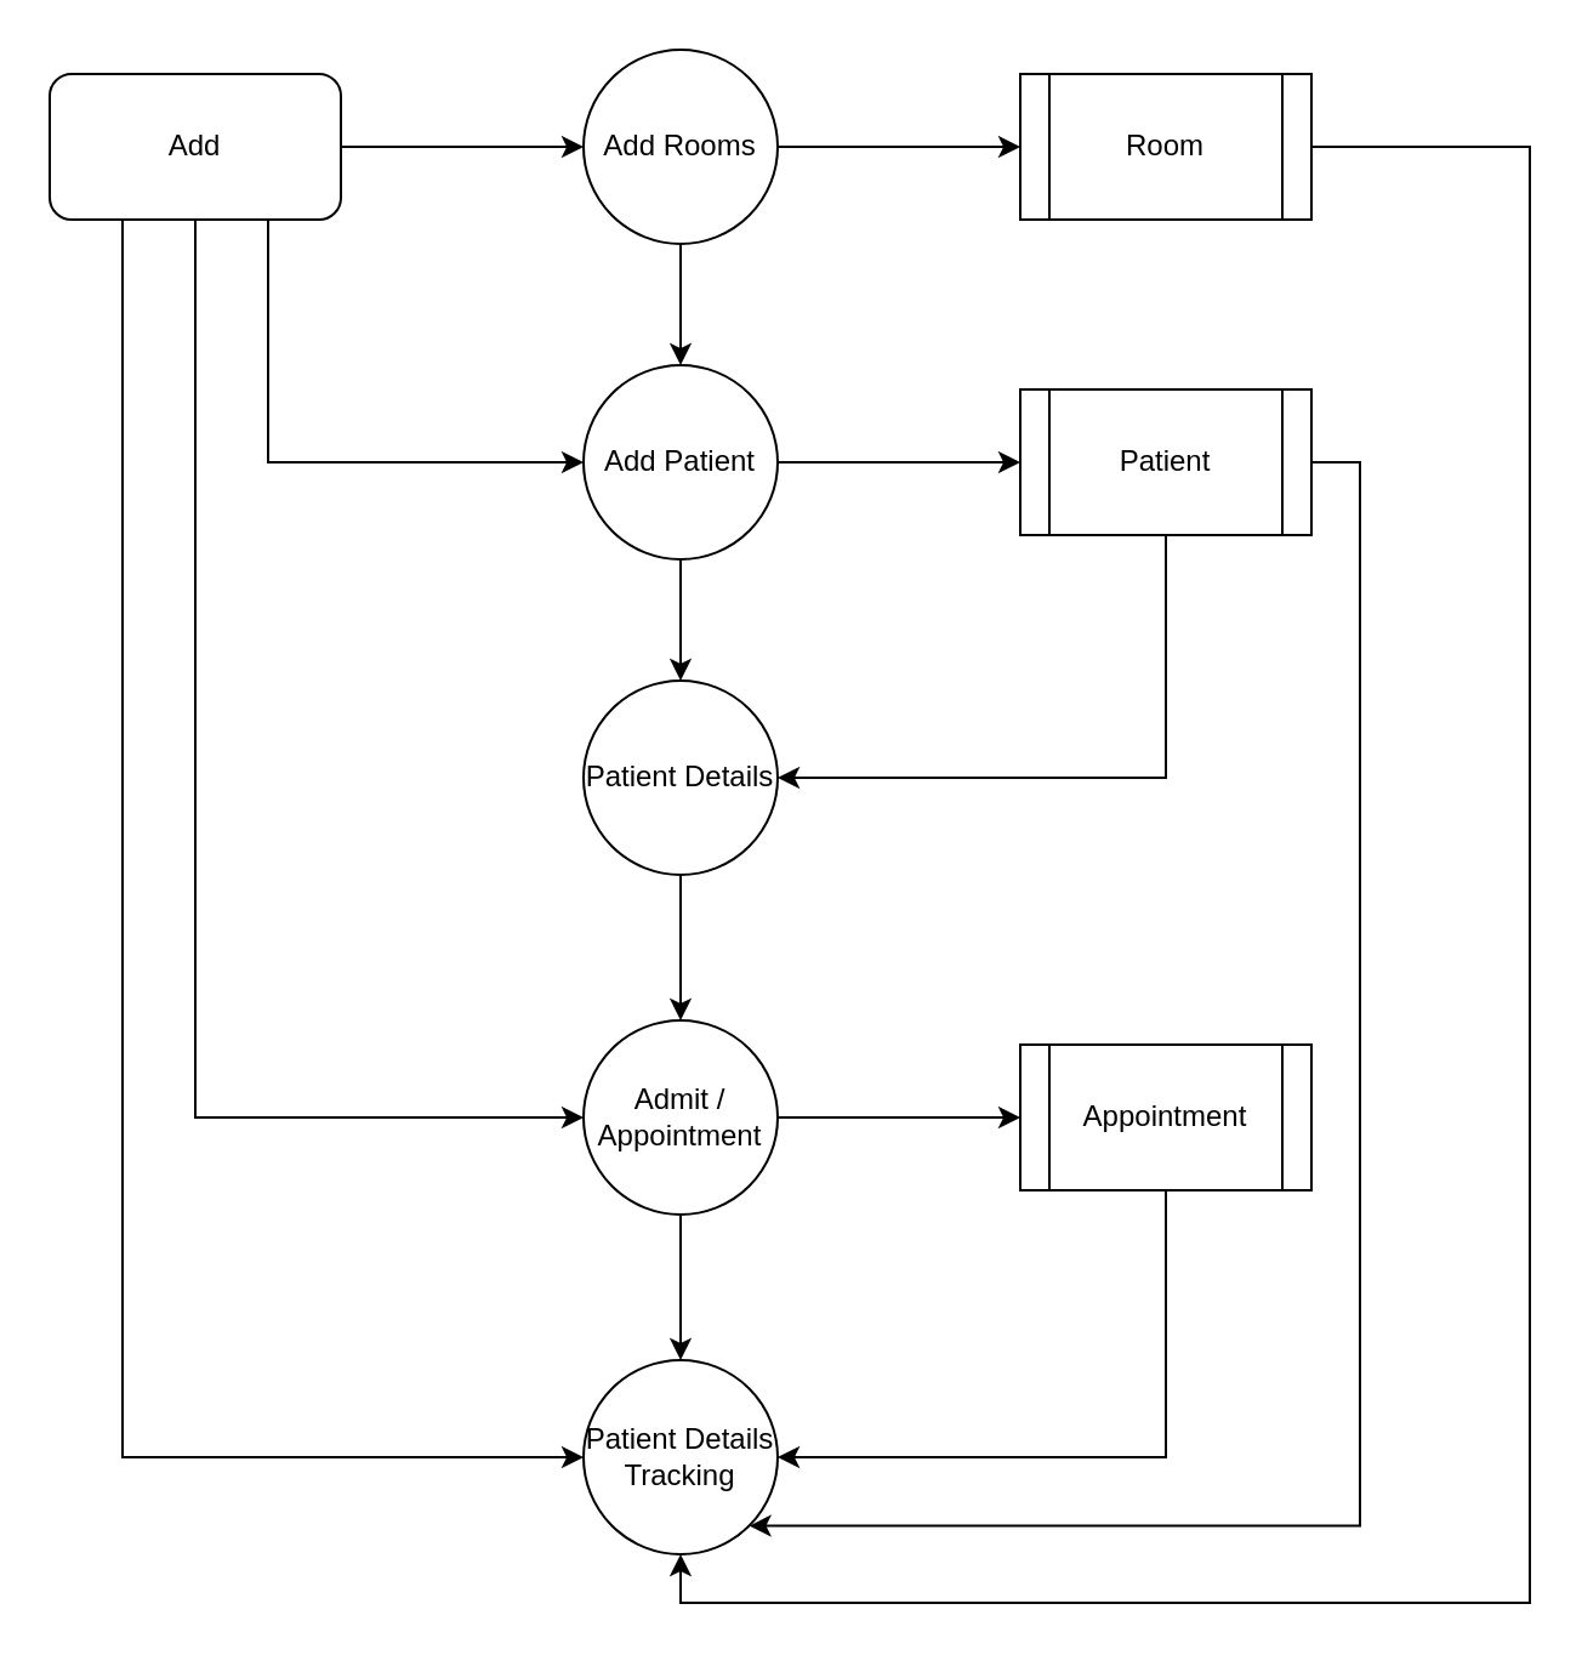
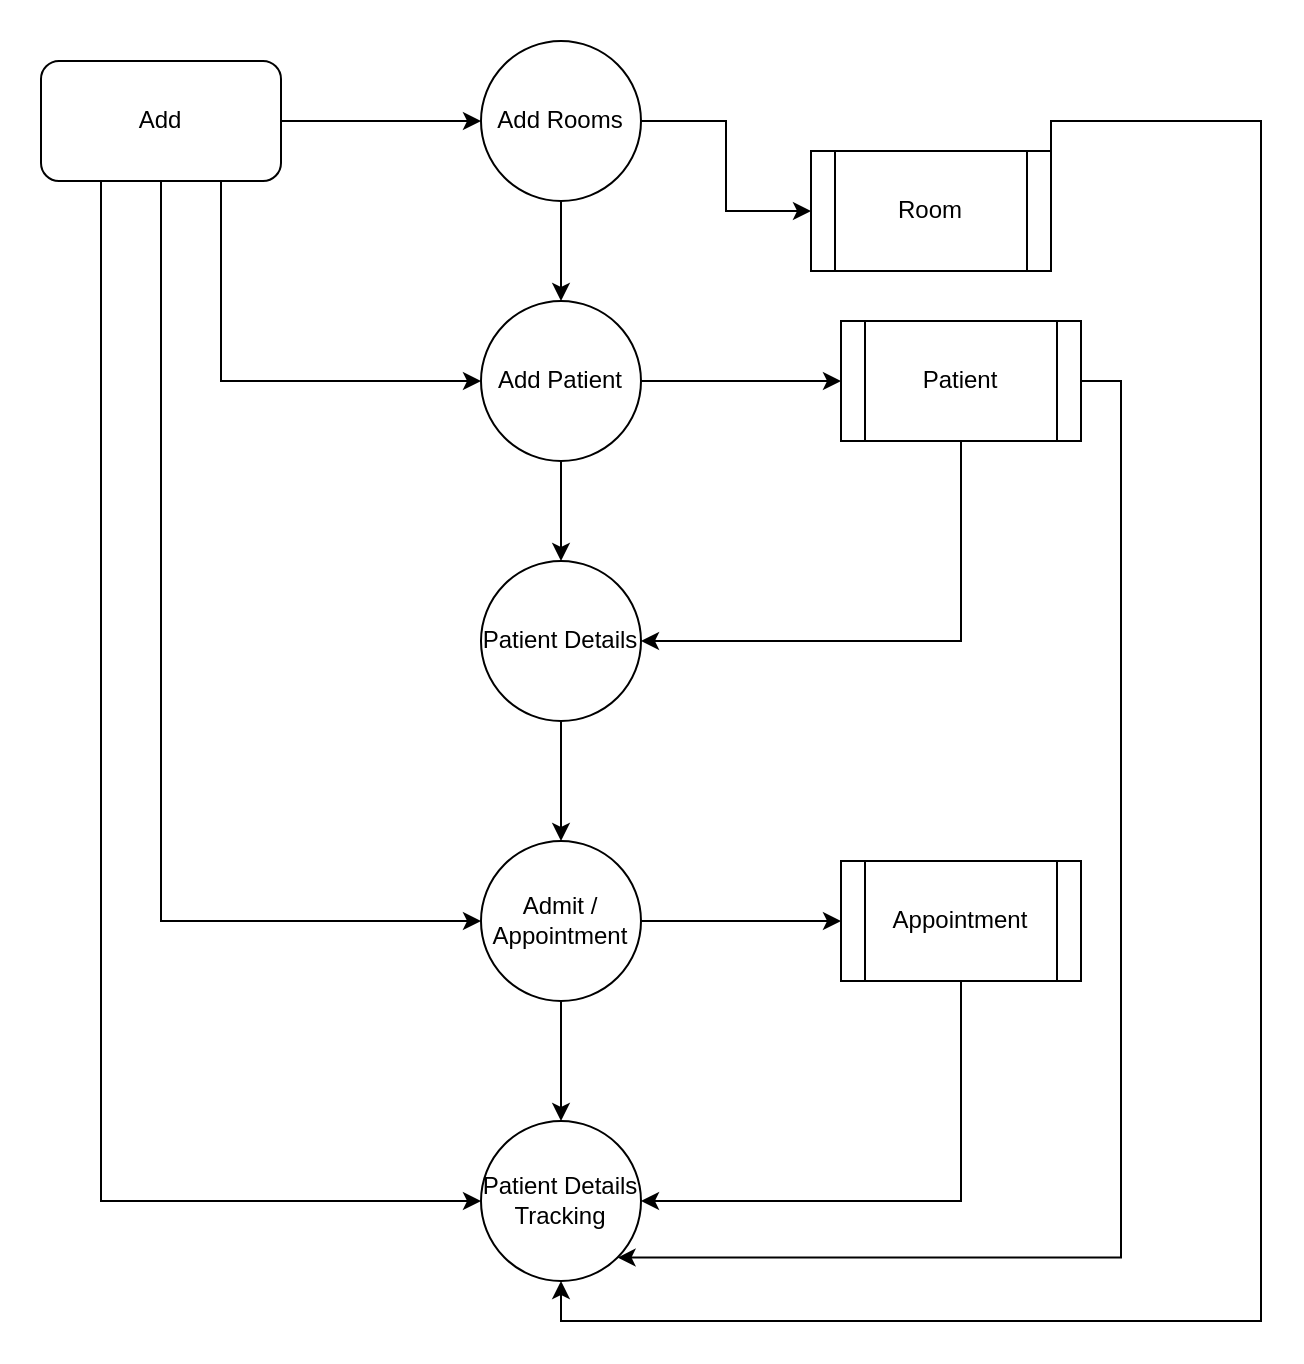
  <mxCell id="0" />
  <mxCell id="1" parent="0" />
  <mxCell id="2" value="" style="edgeStyle=orthogonalEdgeStyle;rounded=0;orthogonalLoop=1;jettySize=auto;html=1;" edge="1" parent="1" source="4" target="11"><mxGeometry relative="1" as="geometry" /></mxCell>
  <mxCell id="3" value="" style="edgeStyle=orthogonalEdgeStyle;rounded=0;orthogonalLoop=1;jettySize=auto;html=1;" edge="1" parent="1" source="4" target="14"><mxGeometry relative="1" as="geometry" /></mxCell>
  <mxCell id="4" value="Add Rooms" style="ellipse;whiteSpace=wrap;html=1;aspect=fixed;" vertex="1" parent="1"><mxGeometry x="240" y="20" width="80" height="80" as="geometry" /></mxCell>
  <mxCell id="5" value="" style="edgeStyle=orthogonalEdgeStyle;rounded=0;orthogonalLoop=1;jettySize=auto;html=1;" edge="1" parent="1" source="9" target="4"><mxGeometry relative="1" as="geometry" /></mxCell>
  <mxCell id="6" style="edgeStyle=orthogonalEdgeStyle;rounded=0;orthogonalLoop=1;jettySize=auto;html=1;exitX=0.75;exitY=1;exitDx=0;exitDy=0;entryX=0;entryY=0.5;entryDx=0;entryDy=0;" edge="1" parent="1" source="9" target="14"><mxGeometry relative="1" as="geometry" /></mxCell>
  <mxCell id="7" style="edgeStyle=orthogonalEdgeStyle;rounded=0;orthogonalLoop=1;jettySize=auto;html=1;exitX=0.5;exitY=1;exitDx=0;exitDy=0;entryX=0;entryY=0.5;entryDx=0;entryDy=0;" edge="1" parent="1" source="9" target="22"><mxGeometry relative="1" as="geometry" /></mxCell>
  <mxCell id="8" style="edgeStyle=orthogonalEdgeStyle;rounded=0;orthogonalLoop=1;jettySize=auto;html=1;exitX=0.25;exitY=1;exitDx=0;exitDy=0;entryX=0;entryY=0.5;entryDx=0;entryDy=0;" edge="1" parent="1" source="9" target="25"><mxGeometry relative="1" as="geometry" /></mxCell>
  <mxCell id="9" value="Add" style="rounded=1;whiteSpace=wrap;html=1;" vertex="1" parent="1"><mxGeometry x="20" y="30" width="120" height="60" as="geometry" /></mxCell>
  <mxCell id="10" style="edgeStyle=orthogonalEdgeStyle;rounded=0;orthogonalLoop=1;jettySize=auto;html=1;exitX=1;exitY=0.5;exitDx=0;exitDy=0;entryX=0.5;entryY=1;entryDx=0;entryDy=0;" edge="1" parent="1" source="11" target="25"><mxGeometry relative="1" as="geometry"><mxPoint x="620" y="670" as="targetPoint" /><Array as="points"><mxPoint x="630" y="60" /><mxPoint x="630" y="660" /><mxPoint x="280" y="660" /></Array></mxGeometry></mxCell>
- <mxCell id="11" value="Room" style="shape=process;whiteSpace=wrap;html=1;backgroundOutline=1;" vertex="1" parent="1"><mxGeometry x="420" y="30" width="120" height="60" as="geometry" /></mxCell>
+ <mxCell id="11" value="Room" style="shape=process;whiteSpace=wrap;html=1;backgroundOutline=1;" vertex="1" parent="1"><mxGeometry x="405" y="75" width="120" height="60" as="geometry" /></mxCell>
  <mxCell id="12" value="" style="edgeStyle=orthogonalEdgeStyle;rounded=0;orthogonalLoop=1;jettySize=auto;html=1;" edge="1" parent="1" source="14" target="17"><mxGeometry relative="1" as="geometry" /></mxCell>
  <mxCell id="13" value="" style="edgeStyle=orthogonalEdgeStyle;rounded=0;orthogonalLoop=1;jettySize=auto;html=1;" edge="1" parent="1" source="14" target="19"><mxGeometry relative="1" as="geometry" /></mxCell>
  <mxCell id="14" value="Add Patient" style="ellipse;whiteSpace=wrap;html=1;aspect=fixed;" vertex="1" parent="1"><mxGeometry x="240" y="150" width="80" height="80" as="geometry" /></mxCell>
  <mxCell id="15" style="edgeStyle=orthogonalEdgeStyle;rounded=0;orthogonalLoop=1;jettySize=auto;html=1;exitX=0.5;exitY=1;exitDx=0;exitDy=0;entryX=1;entryY=0.5;entryDx=0;entryDy=0;" edge="1" parent="1" source="17" target="19"><mxGeometry relative="1" as="geometry" /></mxCell>
  <mxCell id="16" style="edgeStyle=orthogonalEdgeStyle;rounded=0;orthogonalLoop=1;jettySize=auto;html=1;exitX=1;exitY=0.5;exitDx=0;exitDy=0;entryX=1;entryY=1;entryDx=0;entryDy=0;" edge="1" parent="1" source="17" target="25"><mxGeometry relative="1" as="geometry"><mxPoint x="560" y="650" as="targetPoint" /><Array as="points"><mxPoint x="560" y="190" /><mxPoint x="560" y="628" /></Array></mxGeometry></mxCell>
  <mxCell id="17" value="Patient" style="shape=process;whiteSpace=wrap;html=1;backgroundOutline=1;" vertex="1" parent="1"><mxGeometry x="420" y="160" width="120" height="60" as="geometry" /></mxCell>
  <mxCell id="18" value="" style="edgeStyle=orthogonalEdgeStyle;rounded=0;orthogonalLoop=1;jettySize=auto;html=1;" edge="1" parent="1" source="19" target="22"><mxGeometry relative="1" as="geometry" /></mxCell>
  <mxCell id="19" value="Patient Details" style="ellipse;whiteSpace=wrap;html=1;aspect=fixed;" vertex="1" parent="1"><mxGeometry x="240" y="280" width="80" height="80" as="geometry" /></mxCell>
  <mxCell id="20" value="" style="edgeStyle=orthogonalEdgeStyle;rounded=0;orthogonalLoop=1;jettySize=auto;html=1;" edge="1" parent="1" source="22" target="24"><mxGeometry relative="1" as="geometry" /></mxCell>
  <mxCell id="21" value="" style="edgeStyle=orthogonalEdgeStyle;rounded=0;orthogonalLoop=1;jettySize=auto;html=1;" edge="1" parent="1" source="22" target="25"><mxGeometry relative="1" as="geometry" /></mxCell>
  <mxCell id="22" value="Admit / Appointment" style="ellipse;whiteSpace=wrap;html=1;aspect=fixed;" vertex="1" parent="1"><mxGeometry x="240" y="420" width="80" height="80" as="geometry" /></mxCell>
  <mxCell id="23" style="edgeStyle=orthogonalEdgeStyle;rounded=0;orthogonalLoop=1;jettySize=auto;html=1;exitX=0.5;exitY=1;exitDx=0;exitDy=0;entryX=1;entryY=0.5;entryDx=0;entryDy=0;" edge="1" parent="1" source="24" target="25"><mxGeometry relative="1" as="geometry" /></mxCell>
  <mxCell id="24" value="Appointment" style="shape=process;whiteSpace=wrap;html=1;backgroundOutline=1;" vertex="1" parent="1"><mxGeometry x="420" y="430" width="120" height="60" as="geometry" /></mxCell>
  <mxCell id="25" value="Patient Details Tracking" style="ellipse;whiteSpace=wrap;html=1;aspect=fixed;" vertex="1" parent="1"><mxGeometry x="240" y="560" width="80" height="80" as="geometry" /></mxCell>
